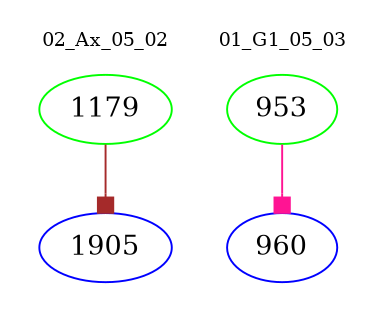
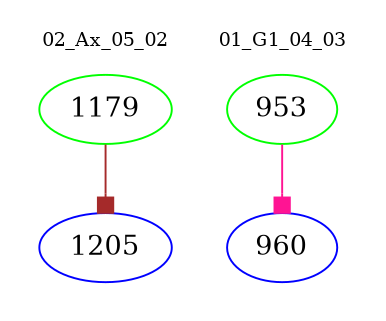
  digraph {
    node [color=green]
    edge [arrowhead=box]
    n1 [label=1179]
-   n2 [color=blue label=1905]
+   n2 [color=blue label=1205]
    n3 [label=953]
    n4 [color=blue label=960]
    subgraph cluster_1 {
      color=white
      fontsize=10
      label="02_Ax_05_02"
      n1
      n2
    }
    subgraph cluster_2 {
      color=white
      fontsize=10
-     label="01_G1_05_03"
+     label="01_G1_04_03"
      n3
      n4
    }
    n1 -> n2 [color=brown]
    n3 -> n4 [color=deeppink]
  }
